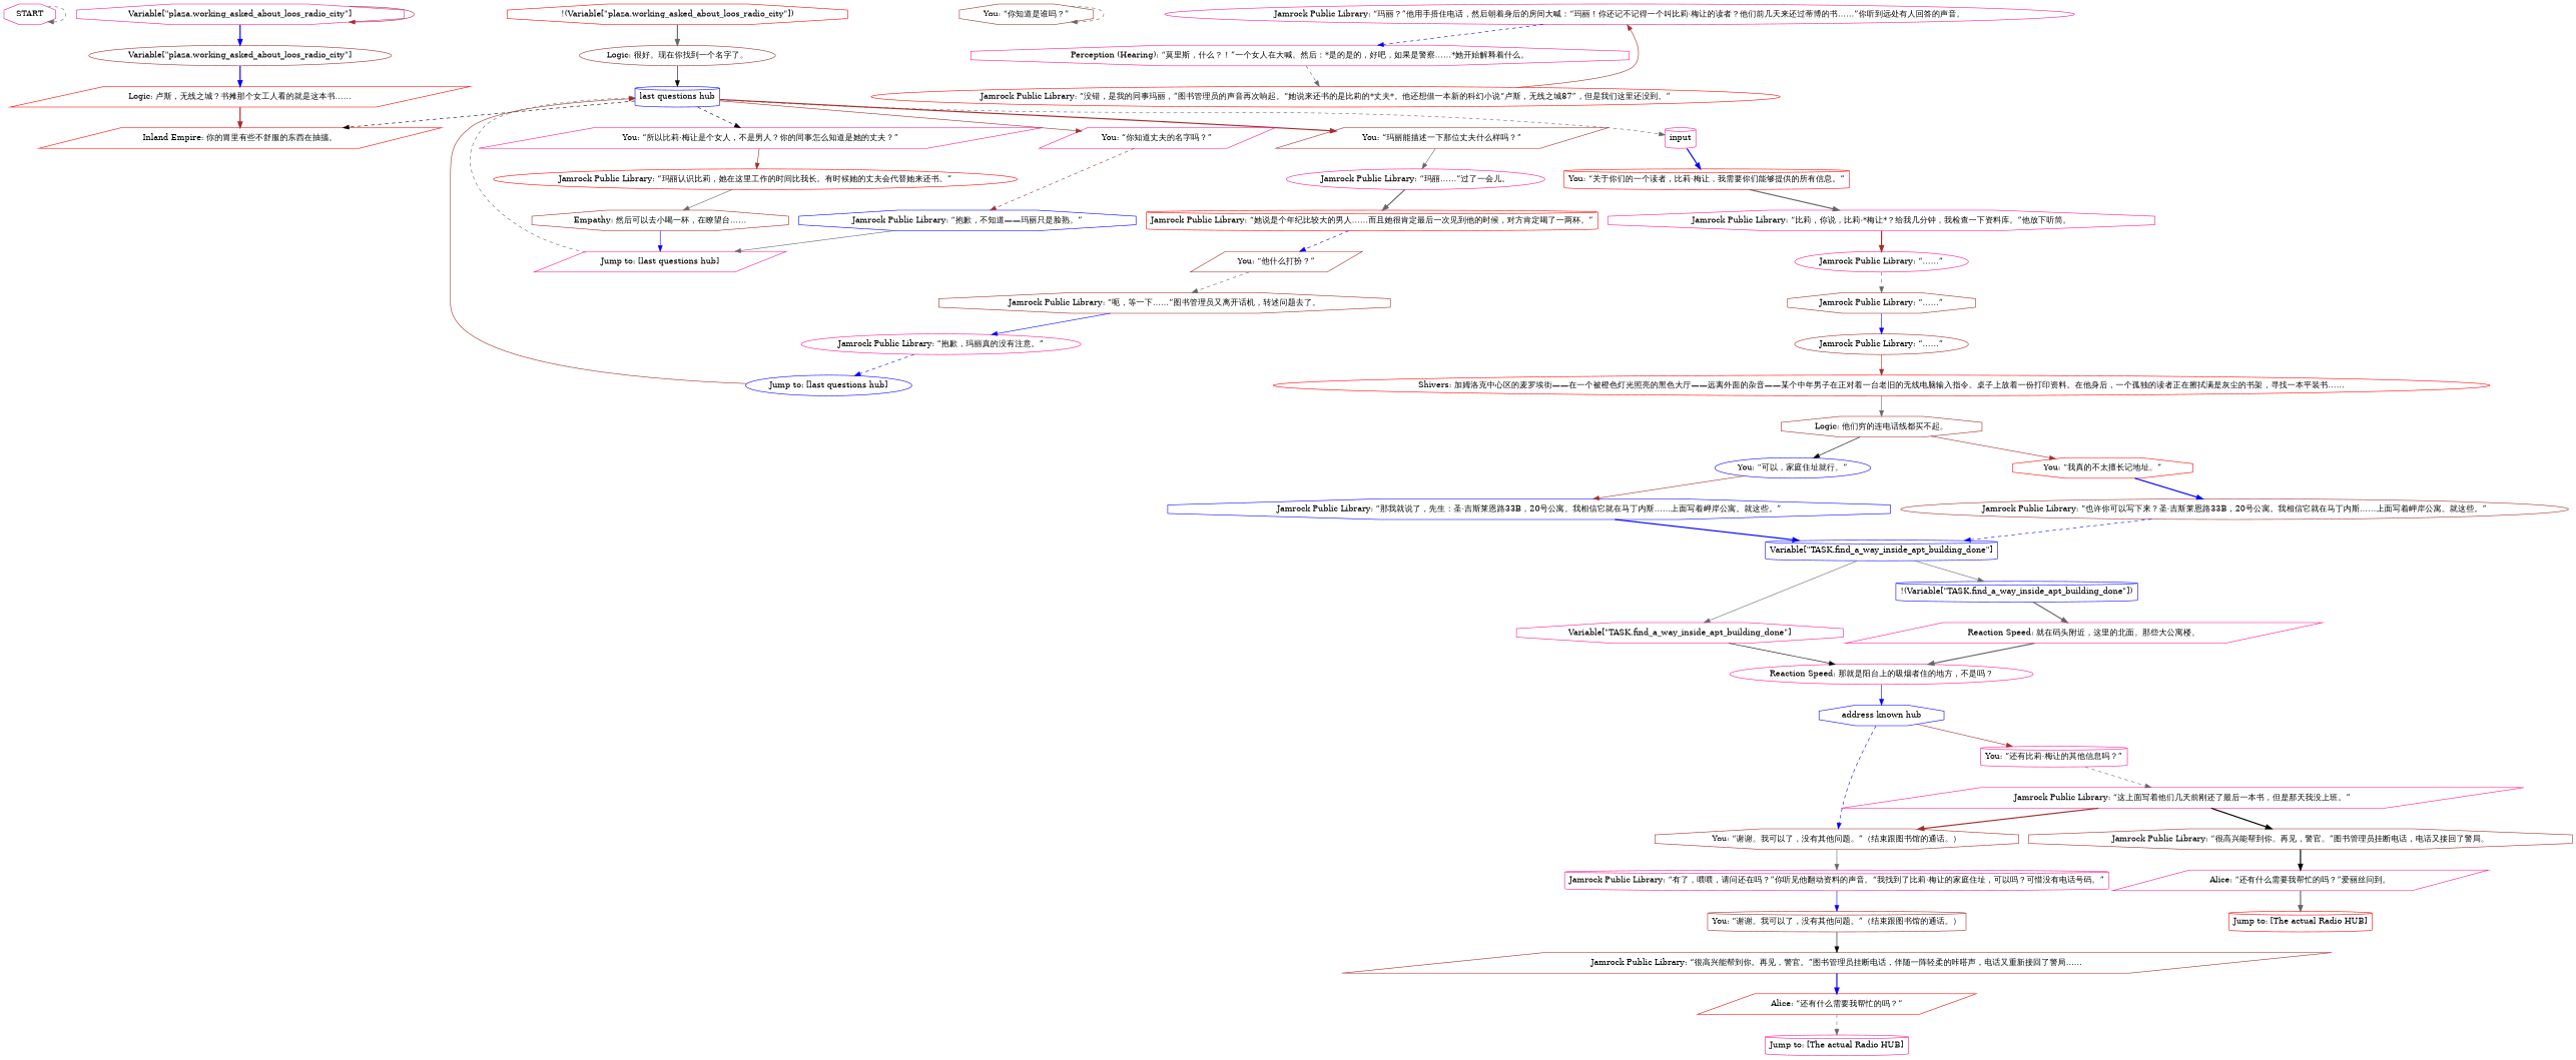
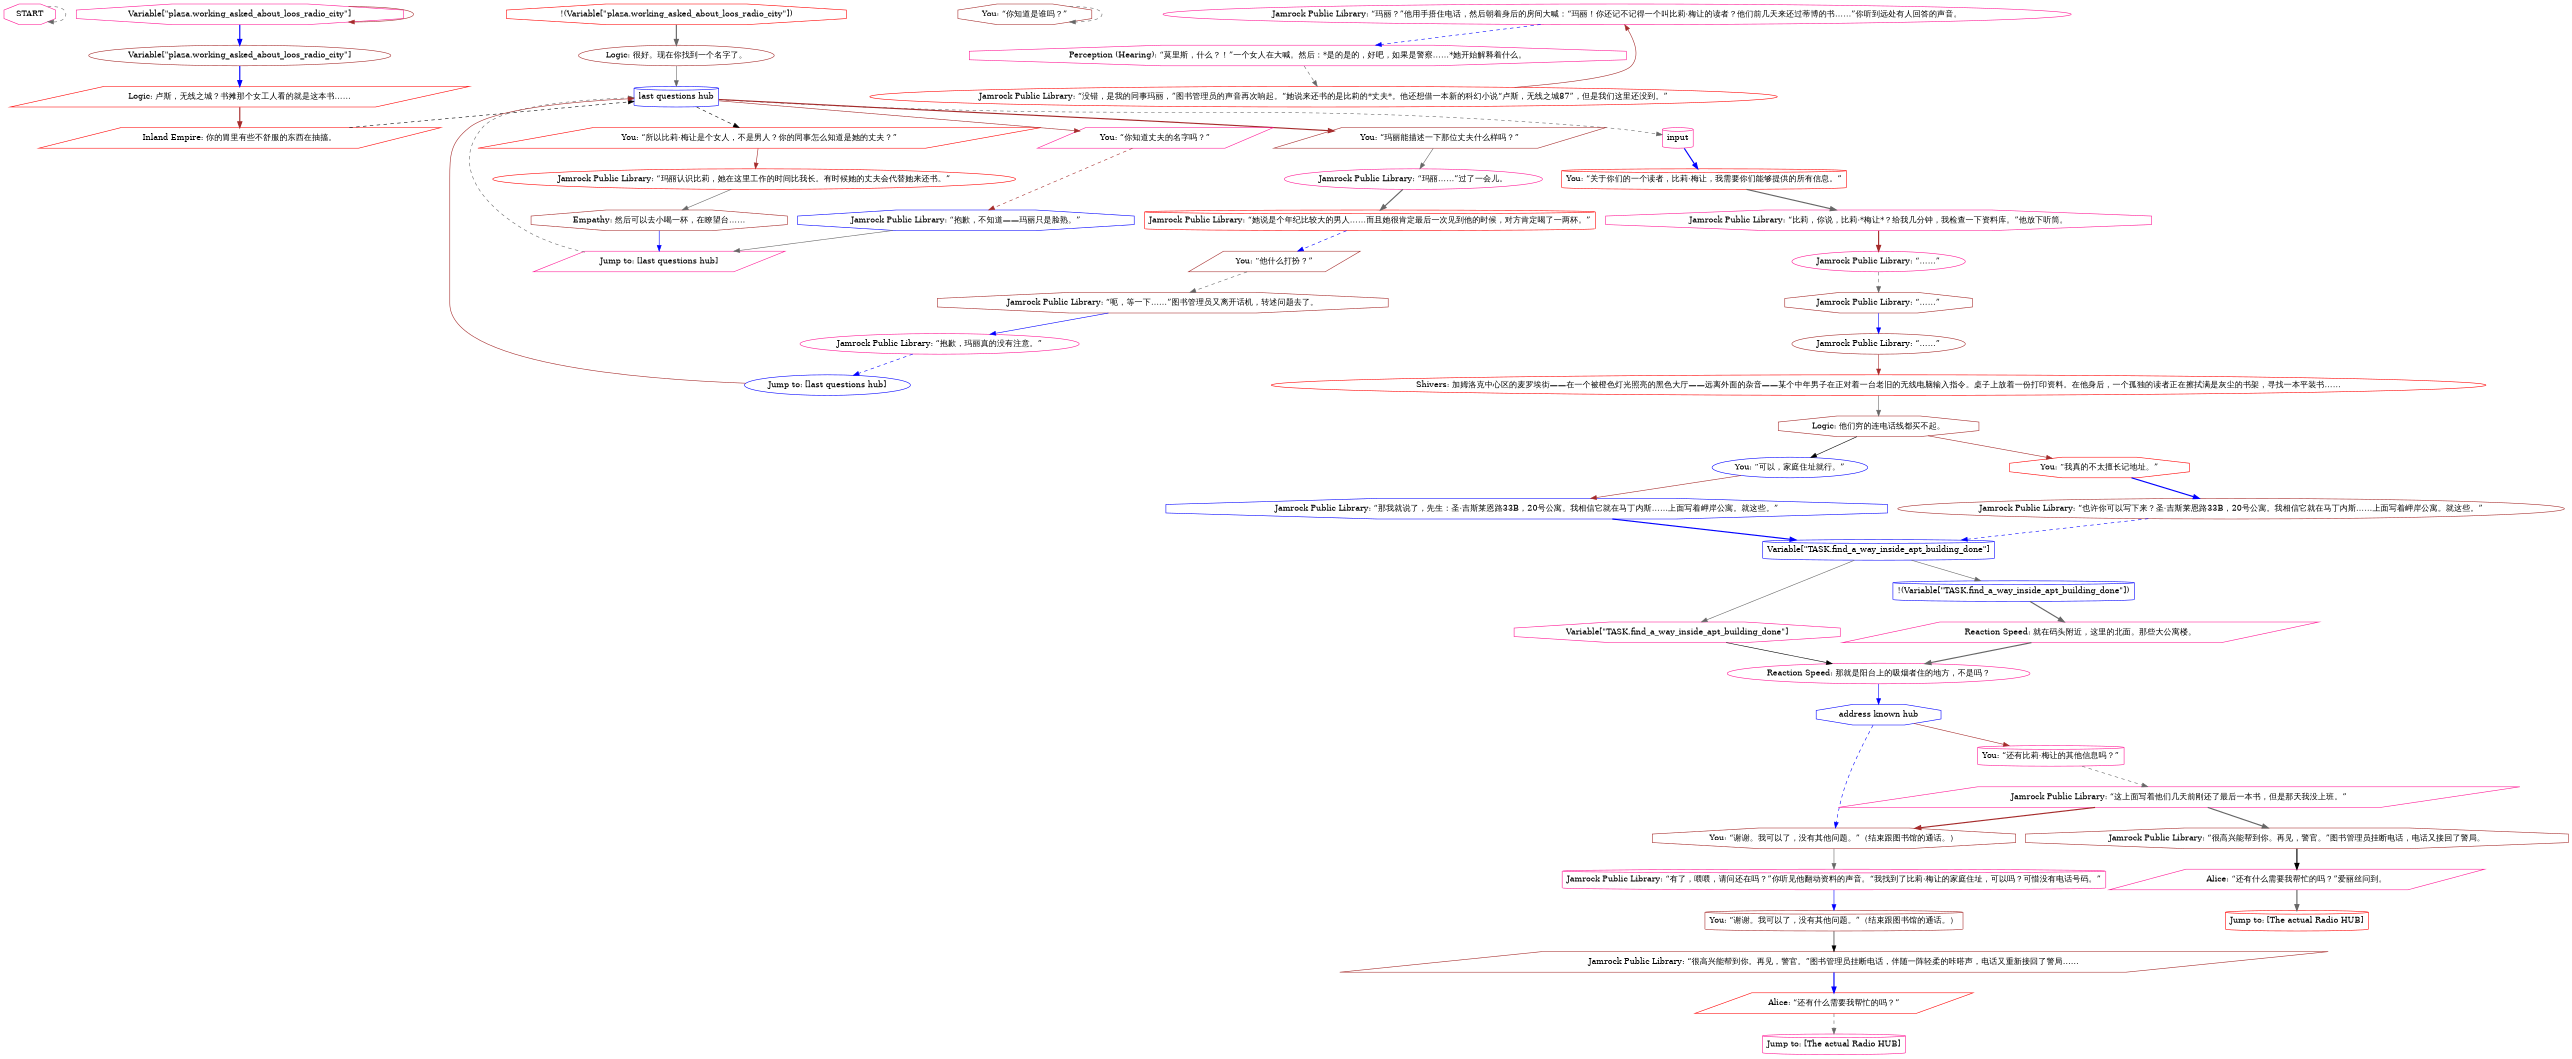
  digraph {
    node [color=deeppink shape=octagon]
    edge [color=gray40 style=solid]
    n1 [label=START]
    n2 [label=input shape=cylinder]
    n3 [color=red label="You: “关于你们的一个读者，比莉·梅让，我需要你们能够提供的所有信息。”" shape=cylinder]
    n4 [label="Jamrock Public Library: “比莉，你说，比莉·*梅让*？给我几分钟，我检查一下资料库。”他放下听筒。"]
    n5 [color=brown label="You: “谢谢。我可以了，没有其他问题。”（结束跟图书馆的通话。）" shape=cylinder]
    n6 [color=brown label="Jamrock Public Library: “很高兴能帮到你。再见，警官。”图书管理员挂断电话，伴随一阵轻柔的咔嗒声，电话又重新接回了警局……" shape=parallelogram]
    n7 [color=red label="Alice: “还有什么需要我帮忙的吗？”" shape=parallelogram]
    n8 [color=brown label="Logic: 他们穷的连电话线都买不起。"]
    n9 [color=blue label="You: “可以，家庭住址就行。”" shape=ellipse]
    n10 [color=red label="You: “我真的不太擅长记地址。”"]
    n11 [color=blue label="Jamrock Public Library: “那我就说了，先生：圣·吉斯莱恩路33B，20号公寓。我相信它就在马丁内斯……上面写着岬岸公寓。就这些。”"]
    n12 [color=brown label="Jamrock Public Library: “也许你可以写下来？圣·吉斯莱恩路33B，20号公寓。我相信它就在马丁内斯……上面写着岬岸公寓。就这些。”" shape=ellipse]
    n13 [label="Jamrock Public Library: “有了，喂喂，请问还在吗？”你听见他翻动资料的声音。“我找到了比莉·梅让的家庭住址，可以吗？可惜没有电话号码。”" shape=cylinder]
    n14 [color=brown label="Jamrock Public Library: “很高兴能帮到你。再见，警官。”图书管理员挂断电话，电话又接回了警局。"]
    n15 [label="Alice: “还有什么需要我帮忙的吗？”爱丽丝问到。" shape=parallelogram]
    n16 [color=red label="Jump to: [The actual Radio HUB]" shape=cylinder]
    n17 [color=brown label="You: “你知道是谁吗？”"]
    n18 [label="Jamrock Public Library: “玛丽？”他用手捂住电话，然后朝着身后的房间大喊：“玛丽！你还记不记得一个叫比莉·梅让的读者？他们前几天来还过蒂博的书……”你听到远处有人回答的声音。" shape=ellipse]
    n19 [label="Perception (Hearing): “莫里斯，什么？！”一个女人在大喊。然后：*是的是的，好吧，如果是警察……*她开始解释着什么。"]
    n20 [color=red label="Jamrock Public Library: “没错，是我的同事玛丽，”图书管理员的声音再次响起。“她说来还书的是比莉的*丈夫*。他还想借一本新的科幻小说“卢斯，无线之城87”，但是我们这里还没到。”" shape=ellipse]
    n21 [label="Variable[\"plaza.working_asked_about_loos_radio_city\"]"]
    n22 [color=brown label="Variable[\"plaza.working_asked_about_loos_radio_city\"]" shape=ellipse]
    n23 [color=red label="Logic: 卢斯，无线之城？书摊那个女工人看的就是这本书……" shape=parallelogram]
    n24 [color=red label="Inland Empire: 你的胃里有些不舒服的东西在抽搐。" shape=parallelogram]
    n25 [color=red label="!(Variable[\"plaza.working_asked_about_loos_radio_city\"])"]
    n26 [color=brown label="Logic: 很好。现在你找到一个名字了。" shape=ellipse]
    n27 [color=blue label="last questions hub" shape=cylinder]
    n28 [color=brown label="You: “谢谢。我可以了，没有其他问题。”（结束跟图书馆的通话。）"]
    n29 [color=blue label="Variable[\"TASK.find_a_way_inside_apt_building_done\"]" shape=cylinder]
    n30 [label="Variable[\"TASK.find_a_way_inside_apt_building_done\"]"]
    n31 [color=blue label="!(Variable[\"TASK.find_a_way_inside_apt_building_done\"])" shape=cylinder]
    n32 [label="Reaction Speed: 那就是阳台上的吸烟者住的地方，不是吗？" shape=ellipse]
    n33 [label="Reaction Speed: 就在码头附近，这里的北面。那些大公寓楼。" shape=parallelogram]
    n34 [color=blue label="address known hub"]
    n35 [label="Jamrock Public Library: “……”" shape=ellipse]
    n36 [color=brown label="Jamrock Public Library: “……”"]
    n37 [label="You: “还有比莉·梅让的其他信息吗？”" shape=cylinder]
    n38 [label="Jamrock Public Library: “这上面写着他们几天前刚还了最后一本书，但是那天我没上班。”" shape=parallelogram]
    n39 [color=brown label="Empathy: 然后可以去小喝一杯，在瞭望台……"]
    n40 [label="Jump to: [last questions hub]" shape=parallelogram]
-   n41 [label="You: “所以比莉·梅让是个女人，不是男人？你的同事怎么知道是她的丈夫？”" shape=parallelogram]
+   n41 [color=red label="You: “所以比莉·梅让是个女人，不是男人？你的同事怎么知道是她的丈夫？”" shape=parallelogram]
    n42 [color=brown label="You: “玛丽能描述一下那位丈夫什么样吗？”" shape=parallelogram]
    n43 [label="You: “你知道丈夫的名字吗？”" shape=parallelogram]
    n44 [color=red label="Jamrock Public Library: “玛丽认识比莉，她在这里工作的时间比我长。有时候她的丈夫会代替她来还书。”" shape=ellipse]
    n45 [label="Jamrock Public Library: “玛丽……”过了一会儿。" shape=ellipse]
    n46 [color=blue label="Jamrock Public Library: “抱歉，不知道——玛丽只是脸熟。”"]
    n47 [label="Jump to: [The actual Radio HUB]" shape=cylinder]
    n48 [color=red label="Jamrock Public Library: “她说是个年纪比较大的男人……而且她很肯定最后一次见到他的时候，对方肯定喝了一两杯。”" shape=cylinder]
    n49 [color=brown label="You: “他什么打扮？”" shape=parallelogram]
    n50 [color=brown label="Jamrock Public Library: “呃，等一下……”图书管理员又离开话机，转述问题去了。"]
    n51 [color=brown label="Jamrock Public Library: “……”" shape=ellipse]
    n52 [color=red label="Shivers: 加姆洛克中心区的麦罗埃街——在一个被橙色灯光照亮的黑色大厅——远离外面的杂音——某个中年男子在正对着一台老旧的无线电脑输入指令。桌子上放着一份打印资料。在他身后，一个孤独的读者正在擦拭满是灰尘的书架，寻找一本平装书……" shape=ellipse]
    n53 [label="Jamrock Public Library: “抱歉，玛丽真的没有注意。”" shape=ellipse]
    n54 [color=blue label="Jump to: [last questions hub]" shape=ellipse]
    n1 -> n1 [style=dashed]
    n2 -> n3 [color=blue style=bold]
    n3 -> n4 [style=bold]
    n4 -> n35 [color=brown style=bold]
    n5 -> n6 [color=black]
    n6 -> n7 [color=blue style=bold]
    n7 -> n47 [style=dashed]
    n8 -> n9 [color=black]
    n8 -> n10 [color=brown]
    n9 -> n11 [color=brown]
    n10 -> n12 [color=blue style=bold]
    n11 -> n29 [color=blue style=bold]
    n12 -> n29 [color=blue style=dashed]
    n13 -> n5 [color=blue]
    n14 -> n15 [color=black style=bold]
    n15 -> n16 [style=bold]
    n17 -> n17 [style=dashed]
    n18 -> n19 [color=blue style=dashed]
    n19 -> n20 [style=dashed]
    n20 -> n18 [color=brown]
    n21 -> n21 [color=brown]
    n21 -> n22 [color=blue style=bold]
    n22 -> n23 [color=blue style=bold]
    n23 -> n24 [color=brown style=bold]
-   n27 -> n24 [color=black style=dashed]
+   n24 -> n27 [color=black style=dashed]
    n25 -> n26 [style=bold]
-   n26 -> n27 [color=black]
+   n26 -> n27
    n27 -> n2 [style=dashed]
    n27 -> n41 [color=black style=dashed]
    n27 -> n42 [color=brown style=bold]
    n27 -> n43 [color=brown]
    n28 -> n13
    n29 -> n30
    n29 -> n31
    n30 -> n32 [color=black]
    n31 -> n33 [style=bold]
    n32 -> n34 [color=blue]
    n33 -> n32 [style=bold]
    n34 -> n28 [color=blue style=dashed]
    n34 -> n37 [color=brown]
    n35 -> n36 [style=dashed]
    n36 -> n51 [color=blue]
    n37 -> n38 [style=dashed]
-   n38 -> n14 [color=black style=bold]
+   n38 -> n14 [style=bold]
    n38 -> n28 [color=brown style=bold]
    n39 -> n40 [color=blue]
    n40 -> n27 [style=dashed]
    n41 -> n44 [color=brown]
    n42 -> n45
    n43 -> n46 [color=brown style=dashed]
    n44 -> n39
    n45 -> n48 [style=bold]
    n46 -> n40
    n48 -> n49 [color=blue style=dashed]
    n49 -> n50 [style=dashed]
    n50 -> n53 [color=blue]
    n51 -> n52 [color=brown]
    n52 -> n8
    n53 -> n54 [color=blue style=dashed]
    n54 -> n27 [color=brown]
  }
